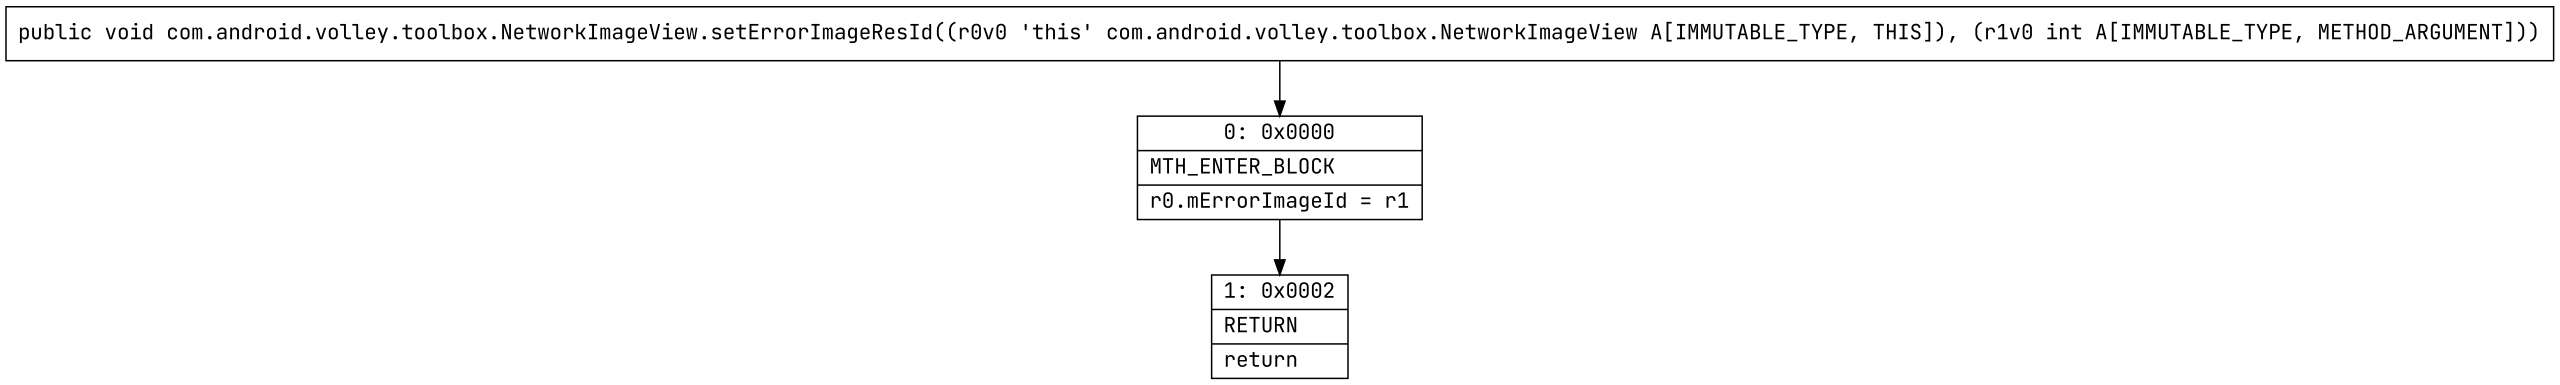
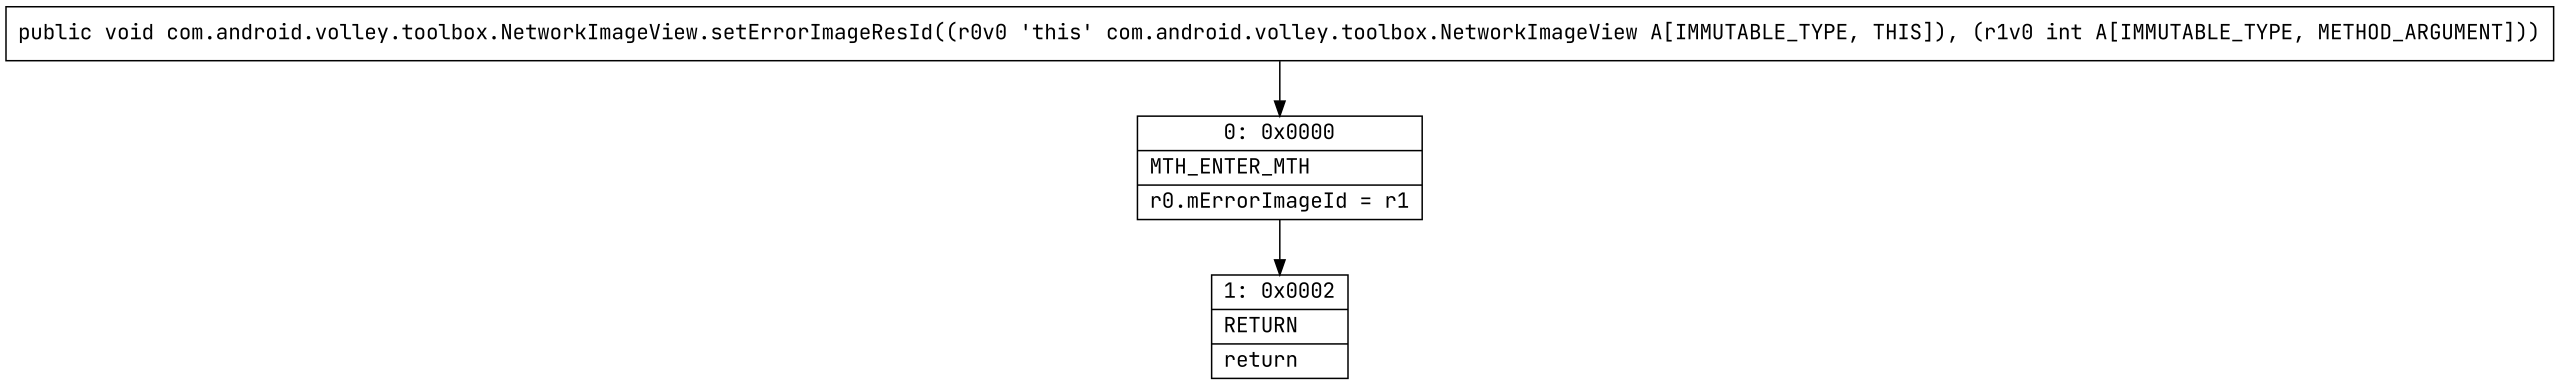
  digraph {
    fontname="JetBrains Mono"
    node [shape=record fontname="JetBrains Mono"]
    edge [fontname="JetBrains Mono"]
-   n1 [label="{0\:\ 0x0000|MTH_ENTER_BLOCK\l|r0.mErrorImageId = r1\l}"]
+   n1 [label="{0\:\ 0x0000|MTH_ENTER_MTH\l|r0.mErrorImageId = r1\l}"]
    n2 [label="{1\:\ 0x0002|RETURN\l|return\l}"]
    n3 [label="{public void com.android.volley.toolbox.NetworkImageView.setErrorImageResId((r0v0 'this' com.android.volley.toolbox.NetworkImageView A[IMMUTABLE_TYPE, THIS]), (r1v0 int A[IMMUTABLE_TYPE, METHOD_ARGUMENT])) }"]
    n1 -> n2
    n3 -> n1
  }
